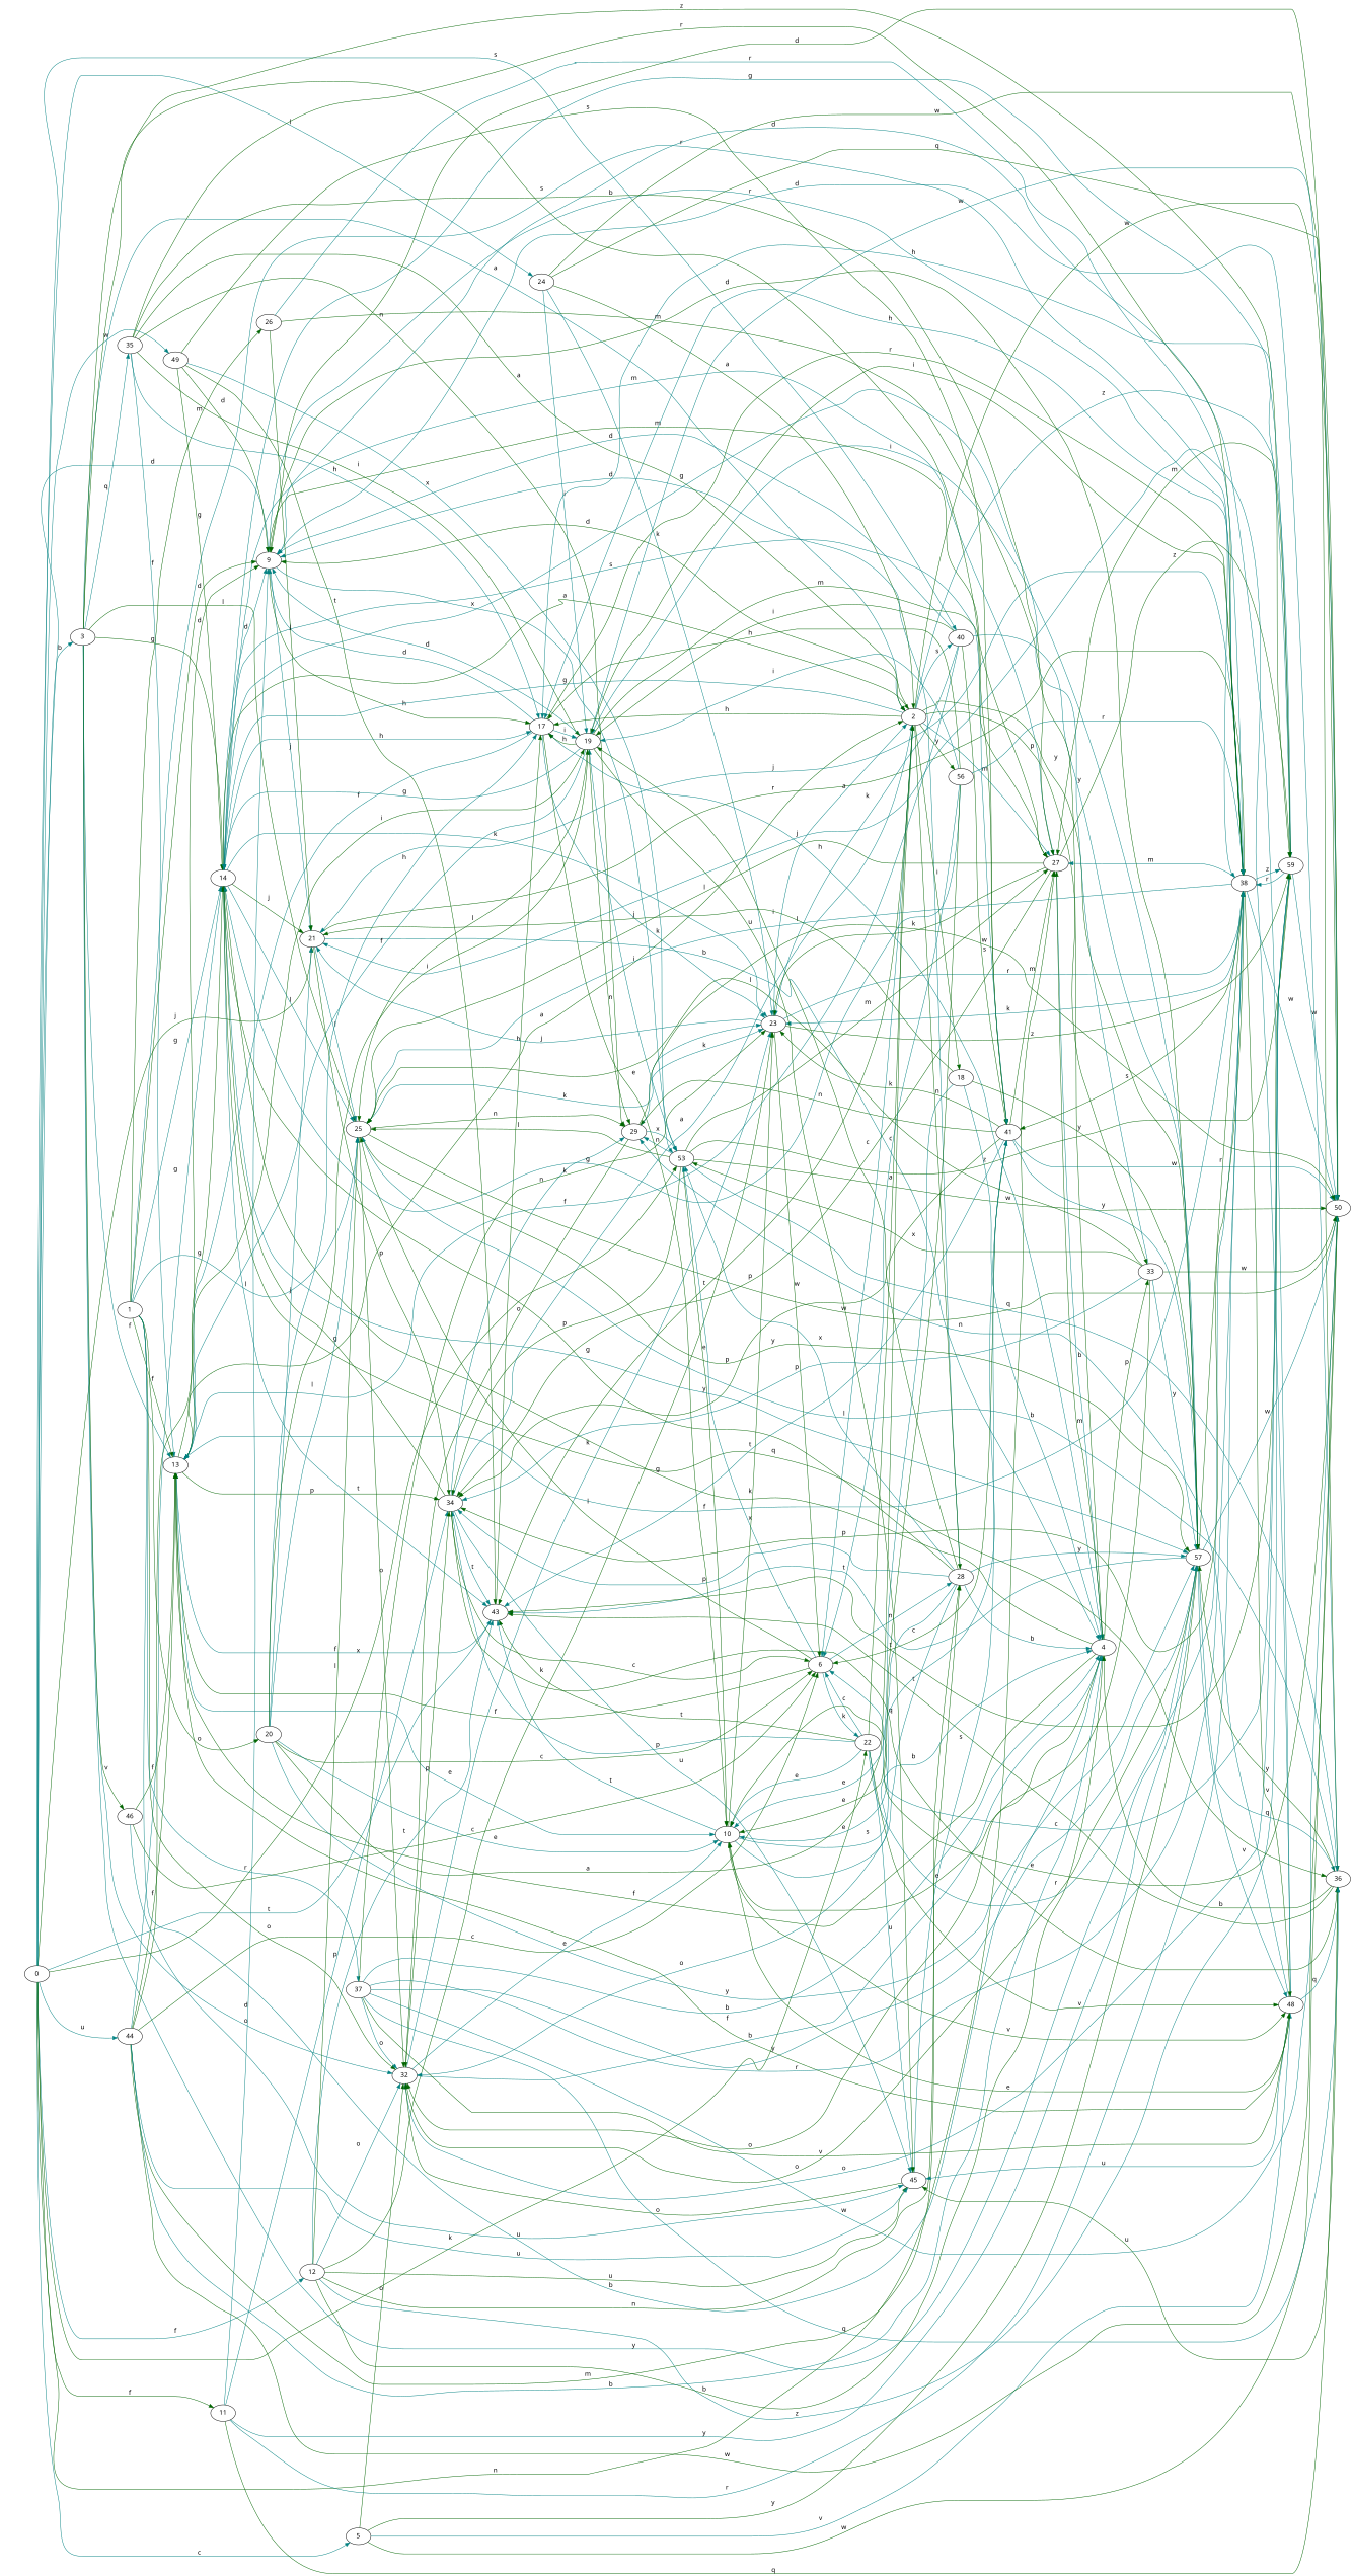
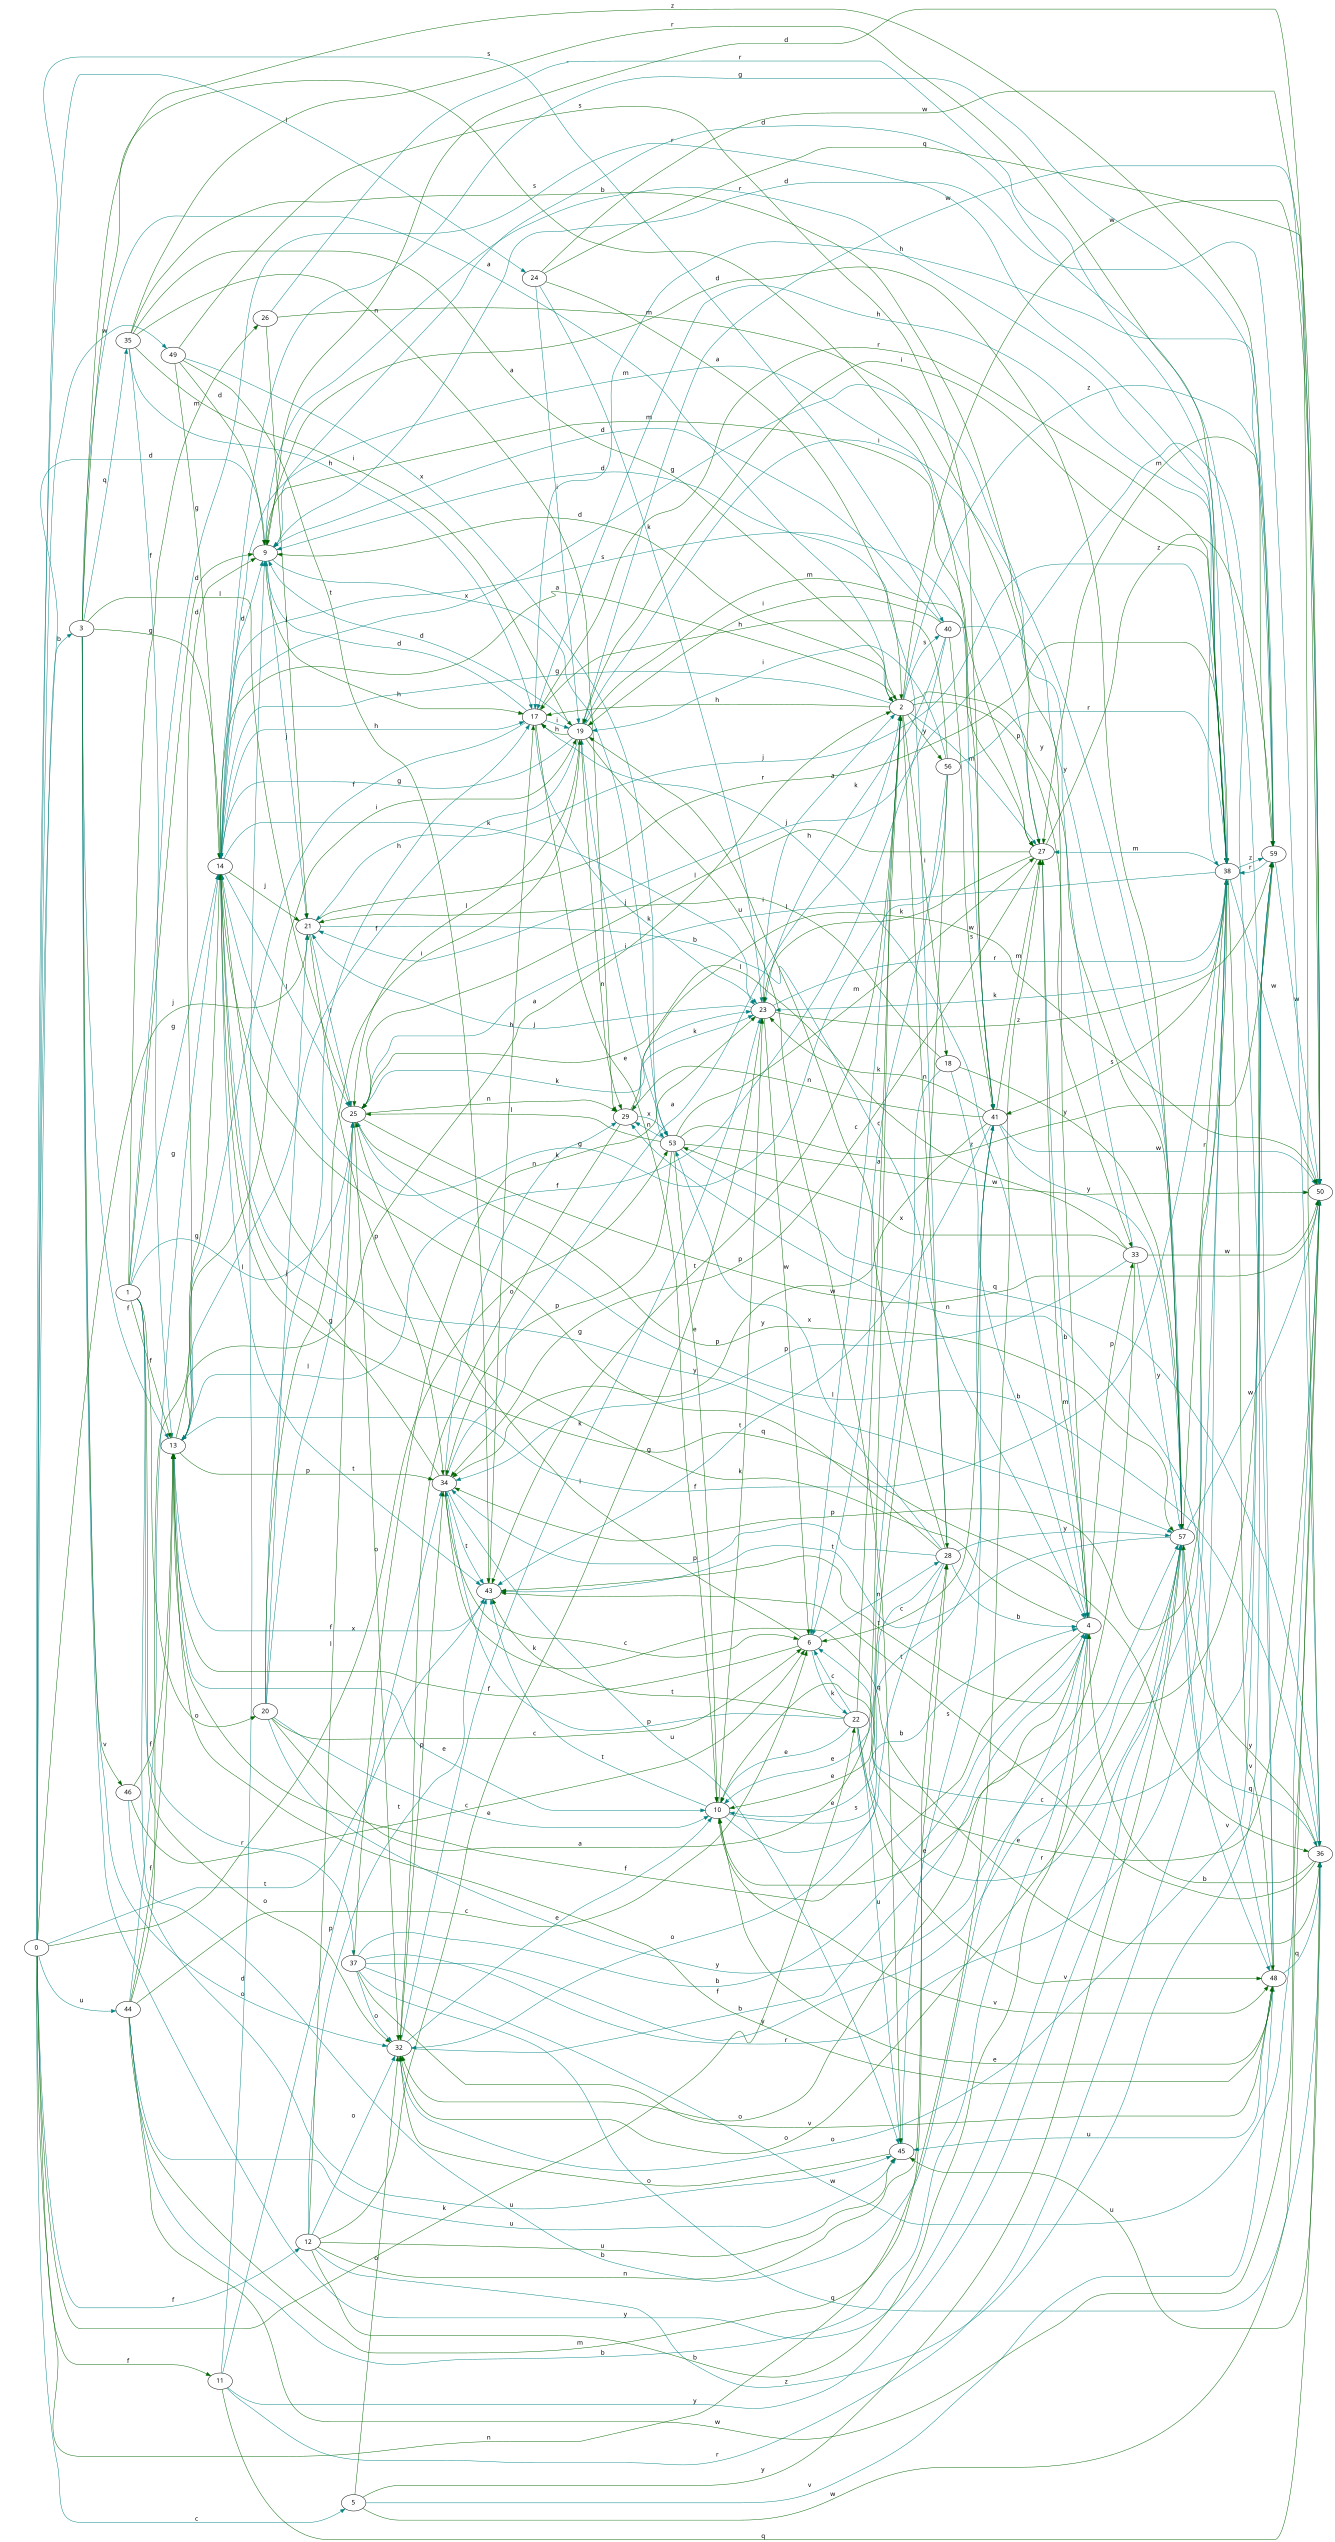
  strict digraph {
    fontname="Noto Sans"
    rankdir=LR
    node [fontname="Noto Sans"]
    edge [color=teal fontname="Noto Sans"]
    0
    3
    5
    9
    11
    12
    21
    22
    24
    28
    40
    43
    44
    49
    53
    13
    14
    25
    32
    2
    57
    59
    35
    41
    46
    50
    48
    38
    17
    27
    34
    36
    4
    23
    45
    6
    10
    19
    29
    1
    26
    n42 [label=20]
    37
    33
    18
    56
    0 -> 3 [label=b]
    0 -> 5 [label=c]
    0 -> 9 [label=d]
    0 -> 11 [color=darkgreen label=f]
    0 -> 12 [label=f]
    0 -> 21 [color=darkgreen label=j]
    0 -> 22 [color=darkgreen label=k]
    0 -> 24 [label=l]
    0 -> 28 [color=darkgreen label=n]
    0 -> 40 [label=s]
    0 -> 43 [label=t]
    0 -> 44 [label=u]
    0 -> 49 [label=w]
    0 -> 53 [color=darkgreen label=x]
    3 -> 13 [label=f]
    3 -> 14 [color=darkgreen label=g]
    3 -> 25 [color=darkgreen label=l]
    3 -> 32 [label=o]
    3 -> 2 [label=a]
    3 -> 57 [label=y]
    3 -> 59 [color=darkgreen label=z]
    3 -> 35 [label=q]
    3 -> 41 [color=darkgreen label=s]
    3 -> 46 [color=darkgreen label=v]
    5 -> 32 [color=darkgreen label=o]
    5 -> 57 [color=darkgreen label=y]
    5 -> 50 [color=darkgreen label=w]
    5 -> 48 [label=v]
    9 -> 21 [label=j]
    9 -> 53 [label=x]
    9 -> 38 [label=r]
    9 -> 17 [color=darkgreen label=h]
    9 -> 27 [color=darkgreen label=m]
    11 -> 9 [label=d]
    11 -> 57 [label=y]
    11 -> 38 [label=r]
    11 -> 34 [label=p]
    11 -> 36 [color=darkgreen label=q]
    12 -> 28 [color=darkgreen label=n]
    12 -> 43 [label=t]
    12 -> 25 [color=darkgreen label=l]
    12 -> 32 [label=o]
    12 -> 59 [label=z]
    12 -> 4 [color=darkgreen label=b]
    12 -> 23 [color=darkgreen label=k]
    12 -> 45 [color=darkgreen label=u]
    21 -> 25 [label=l]
    21 -> 38 [color=darkgreen label=r]
    21 -> 34 [color=darkgreen label=p]
    21 -> 4 [label=b]
    22 -> 43 [color=darkgreen label=t]
    22 -> 2 [color=darkgreen label=a]
    22 -> 48 [color=darkgreen label=v]
    22 -> 38 [label=r]
    22 -> 34 [label=p]
    22 -> 45 [label=u]
    22 -> 6 [label=c]
    22 -> 10 [label=e]
    24 -> 2 [color=darkgreen label=a]
    24 -> 50 [color=darkgreen label=w]
    24 -> 36 [color=darkgreen label=q]
    24 -> 23 [label=k]
    24 -> 19 [label=i]
    28 -> 9 [label=d]
    28 -> 53 [label=x]
    28 -> 14 [color=darkgreen label=g]
    28 -> 32 [label=o]
    28 -> 57 [label=y]
    28 -> 34 [label=p]
    28 -> 4 [label=b]
    28 -> 10 [label=e]
    28 -> 19 [color=darkgreen label=i]
    40 -> 9 [label=d]
    40 -> 13 [label=f]
    40 -> 57 [label=y]
    40 -> 41 [color=darkgreen label=s]
    40 -> 23 [label=k]
    40 -> 19 [color=darkgreen label=i]
    43 -> 13 [label=f]
    43 -> 17 [color=darkgreen label=h]
    44 -> 9 [color=darkgreen label=d]
    44 -> 13 [color=darkgreen label=f]
    44 -> 14 [label=g]
    44 -> 50 [color=darkgreen label=w]
    44 -> 27 [color=darkgreen label=m]
    44 -> 4 [label=b]
    44 -> 45 [label=u]
    44 -> 6 [color=darkgreen label=c]
    49 -> 9 [color=darkgreen label=d]
    49 -> 43 [color=darkgreen label=t]
    49 -> 53 [label=x]
    49 -> 14 [color=darkgreen label=g]
    49 -> 41 [color=darkgreen label=s]
    53 -> 25 [color=darkgreen label=l]
    53 -> 59 [color=darkgreen label=z]
    53 -> 50 [color=darkgreen label=w]
    53 -> 27 [color=darkgreen label=m]
    53 -> 34 [color=darkgreen label=p]
    53 -> 36 [label=q]
    53 -> 10 [color=darkgreen label=e]
    53 -> 19 [label=i]
    53 -> 29 [label=n]
    13 -> 14 [color=darkgreen label=g]
    13 -> 2 [color=darkgreen label=a]
    13 -> 34 [color=darkgreen label=p]
    13 -> 10 [label=e]
    13 -> 19 [color=darkgreen label=i]
    14 -> 9 [label=d]
    14 -> 21 [color=darkgreen label=j]
    14 -> 43 [label=t]
    14 -> 25 [label=l]
    14 -> 2 [color=darkgreen label=a]
    14 -> 57 [label=y]
    14 -> 41 [label=s]
    14 -> 17 [label=h]
    14 -> 27 [label=m]
    14 -> 36 [color=darkgreen label=q]
    14 -> 23 [label=k]
    25 -> 32 [color=darkgreen label=o]
    25 -> 57 [color=darkgreen label=y]
    25 -> 50 [color=darkgreen label=w]
    25 -> 23 [label=k]
    25 -> 29 [color=darkgreen label=n]
    32 -> 34 [color=darkgreen label=p]
    32 -> 4 [label=b]
    32 -> 23 [label=k]
    32 -> 10 [label=e]
    2 -> 9 [color=darkgreen label=d]
    2 -> 28 [color=darkgreen label=n]
    2 -> 40 [label=s]
    2 -> 43 [color=darkgreen label=t]
    2 -> 14 [label=g]
    2 -> 57 [color=darkgreen label=y]
    2 -> 59 [label=z]
    2 -> 50 [color=darkgreen label=w]
    2 -> 17 [color=darkgreen label=h]
    2 -> 27 [label=m]
    2 -> 6 [label=c]
    2 -> 33 [color=darkgreen label=p]
    2 -> 18 [color=darkgreen label=i]
    2 -> 56 [color=darkgreen label=y]
    57 -> 9 [color=darkgreen label=d]
    57 -> 43 [label=t]
    57 -> 32 [color=darkgreen label=o]
    57 -> 50 [label=w]
    57 -> 48 [label=v]
    57 -> 38 [color=darkgreen label=r]
    57 -> 36 [label=q]
    57 -> 19 [label=i]
    59 -> 43 [color=darkgreen label=t]
    59 -> 14 [label=g]
    59 -> 32 [label=o]
    59 -> 50 [label=w]
    59 -> 38 [label=r]
    59 -> 17 [label=h]
    59 -> 27 [color=darkgreen label=m]
    59 -> 6 [label=c]
    35 -> 13 [label=f]
    35 -> 2 [color=darkgreen label=a]
    35 -> 38 [color=darkgreen label=r]
    35 -> 17 [label=h]
    35 -> 4 [color=darkgreen label=b]
    35 -> 19 [color=darkgreen label=i]
    35 -> 29 [color=darkgreen label=n]
    41 -> 43 [label=t]
    41 -> 57 [label=y]
    41 -> 50 [label=w]
    41 -> 27 [color=darkgreen label=m]
    41 -> 34 [color=darkgreen label=p]
    41 -> 23 [color=darkgreen label=k]
    41 -> 6 [color=darkgreen label=c]
    41 -> 29 [color=darkgreen label=n]
    46 -> 13 [color=darkgreen label=f]
    46 -> 45 [label=u]
    46 -> 6 [color=darkgreen label=c]
    50 -> 9 [color=darkgreen label=d]
    50 -> 10 [color=darkgreen label=e]
    48 -> 9 [label=d]
    48 -> 21 [label=j]
    48 -> 13 [color=darkgreen label=f]
    48 -> 36 [label=q]
    48 -> 45 [label=u]
    48 -> 10 [color=darkgreen label=e]
    48 -> 29 [label=n]
    38 -> 21 [label=j]
    38 -> 13 [label=f]
    38 -> 25 [label=l]
    38 -> 59 [label=z]
    38 -> 41 [color=darkgreen label=s]
    38 -> 50 [label=w]
    38 -> 48 [color=darkgreen label=v]
    38 -> 17 [label=h]
    38 -> 27 [label=m]
    38 -> 34 [color=darkgreen label=p]
    38 -> 23 [label=k]
    38 -> 19 [color=darkgreen label=i]
    17 -> 9 [label=d]
    17 -> 13 [label=f]
    17 -> 38 [color=darkgreen label=r]
    17 -> 23 [label=k]
    17 -> 10 [color=darkgreen label=e]
    17 -> 19 [label=i]
    27 -> 25 [color=darkgreen label=l]
    27 -> 59 [color=darkgreen label=z]
    27 -> 34 [color=darkgreen label=p]
    27 -> 4 [label=b]
    27 -> 23 [color=darkgreen label=k]
    34 -> 43 [label=t]
    34 -> 14 [color=darkgreen label=g]
    34 -> 2 [label=a]
    34 -> 36 [color=darkgreen label=q]
    34 -> 45 [label=u]
    34 -> 6 [color=darkgreen label=c]
    34 -> 29 [label=n]
    36 -> 9 [label=d]
    36 -> 43 [color=darkgreen label=t]
    36 -> 25 [label=l]
    36 -> 57 [color=darkgreen label=y]
    36 -> 4 [color=darkgreen label=b]
    36 -> 45 [color=darkgreen label=u]
    4 -> 13 [color=darkgreen label=f]
    4 -> 14 [color=darkgreen label=g]
    4 -> 32 [color=darkgreen label=o]
    4 -> 17 [label=h]
    4 -> 27 [color=darkgreen label=m]
    4 -> 33 [color=darkgreen label=p]
    23 -> 21 [label=j]
    23 -> 2 [label=a]
    23 -> 59 [color=darkgreen label=z]
    23 -> 38 [label=r]
    23 -> 6 [color=darkgreen label=w]
    45 -> 32 [color=darkgreen label=o]
    45 -> 41 [label=s]
    6 -> 22 [label=k]
    6 -> 28 [label=n]
-   6 -> 53 [label=x]
    6 -> 13 [color=darkgreen label=f]
    6 -> 25 [color=darkgreen label=l]
    10 -> 43 [label=t]
    10 -> 41 [label=s]
    10 -> 48 [color=darkgreen label=v]
    10 -> 4 [label=b]
    10 -> 23 [color=darkgreen label=k]
    19 -> 9 [label=d]
    19 -> 13 [label=f]
    19 -> 14 [label=g]
    19 -> 25 [color=darkgreen label=l]
    19 -> 50 [label=w]
    19 -> 17 [color=darkgreen label=h]
    19 -> 27 [color=darkgreen label=m]
    19 -> 45 [color=darkgreen label=u]
    19 -> 29 [color=darkgreen label=n]
    29 -> 53 [label=x]
    29 -> 32 [color=darkgreen label=o]
    29 -> 50 [color=darkgreen label=w]
    29 -> 23 [label=k]
    1 -> 9 [color=darkgreen label=d]
    1 -> 13 [color=darkgreen label=f]
    1 -> 14 [label=g]
    1 -> 25 [label=l]
    1 -> 32 [color=darkgreen label=o]
    1 -> 38 [label=r]
    1 -> 4 [label=b]
    1 -> 26 [color=darkgreen label=m]
    1 -> n42 [color=darkgreen label=o]
    1 -> 37 [label=r]
    26 -> 21 [color=darkgreen label=j]
    26 -> 38 [label=r]
    26 -> 27 [color=darkgreen label=m]
    n42 -> 21 [label=j]
    n42 -> 25 [label=l]
    n42 -> 2 [color=darkgreen label=a]
    n42 -> 57 [label=y]
    n42 -> 17 [label=h]
    n42 -> 6 [color=darkgreen label=c]
    n42 -> 10 [label=e]
    n42 -> 19 [color=darkgreen label=i]
    37 -> 32 [label=o]
    37 -> 57 [label=y]
    37 -> 50 [label=w]
    37 -> 48 [color=darkgreen label=v]
    37 -> 38 [label=r]
    37 -> 36 [label=q]
    37 -> 4 [label=b]
    37 -> 23 [color=darkgreen label=k]
    33 -> 53 [color=darkgreen label=x]
    33 -> 14 [label=g]
    33 -> 25 [color=darkgreen label=l]
    33 -> 57 [label=y]
    33 -> 50 [color=darkgreen label=w]
    33 -> 34 [label=p]
    33 -> 10 [color=darkgreen label=e]
    18 -> 21 [color=darkgreen label=j]
    18 -> 57 [color=darkgreen label=y]
    18 -> 4 [label=b]
    18 -> 10 [label=e]
    56 -> 14 [label=g]
    56 -> 38 [label=r]
    56 -> 17 [color=darkgreen label=h]
    56 -> 6 [label=c]
    56 -> 10 [color=darkgreen label=e]
    56 -> 19 [label=i]
  }
